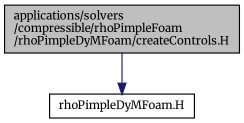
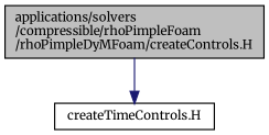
  digraph {
    fontname=Merriweather
    node [color=black fontname=Merriweather fontsize=10 shape=record]
    n1 [fillcolor=grey75 fontcolor=black height=0.2 label="applications/solvers\l/compressible/rhoPimpleFoam\l/rhoPimpleDyMFoam/createControls.H" style=filled width=0.4]
-   n2 [height=0.2 label="rhoPimpleDyMFoam.H" width=0.4]
+   n2 [height=0.2 label="createTimeControls.H" width=0.4]
    n1 -> n2 [color=midnightblue fontname=Merriweather fontsize=10 labelfontname=Helvetica labelfontsize=10 style=solid]
  }
